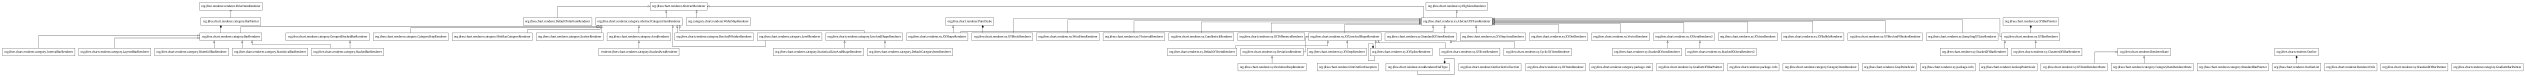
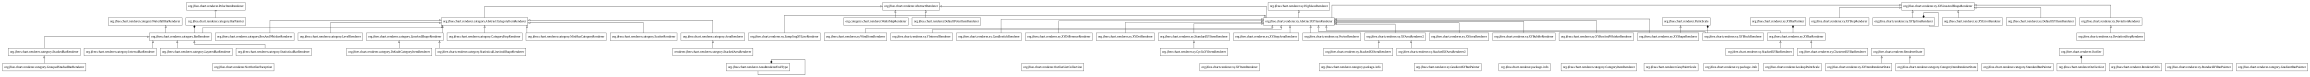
  digraph {
    fontname="PT Serif"
    rankdir=BT
    splines=ortho
    node [fontname="PT Serif" shape=box]
    edge [arrowhead=onormal fontname="PT Serif"]
    "org.jfree.chart.renderer.xy.AbstractXYItemRenderer"
    "org.jfree.chart.renderer.AbstractRenderer"
    "org.jfree.chart.renderer.xy.HighLowRenderer"
    "org.jfree.chart.renderer.xy.DeviationStepRenderer"
    "org.jfree.chart.renderer.xy.DeviationRenderer"
    "org.jfree.chart.renderer.xy.XYLineAndShapeRenderer"
    "org.jfree.chart.renderer.xy.XYDotRenderer"
    "org.jfree.chart.renderer.xy.XYShapeRenderer"
    "org.jfree.chart.renderer.PaintScale"
    "org.jfree.chart.renderer.xy.VectorRenderer"
    "org.jfree.chart.renderer.xy.XYAreaRenderer2"
    "org.jfree.chart.renderer.xy.XYAreaRenderer"
    "org.jfree.chart.renderer.xy.XYStepRenderer"
    "org.jfree.chart.renderer.NotOutlierException"
    "org.jfree.chart.renderer.AreaRendererEndType"
    "org.jfree.chart.renderer.xy.StackedXYBarRenderer"
    "org.jfree.chart.renderer.xy.XYBarRenderer"
    "org.jfree.chart.renderer.xy.XYBarPainter"
    "org.jfree.chart.renderer.DefaultPolarItemRenderer"
    "org.jfree.chart.renderer.OutlierListCollection"
    "org.jfree.chart.renderer.xy.XYItemRenderer"
    "org.jfree.chart.renderer.xy.XYBubbleRenderer"
    "org.jfree.chart.renderer.category.package-info"
    "org.jfree.chart.renderer.category.WaterfallBarRenderer"
    "org.jfree.chart.renderer.category.BarRenderer"
    "org.jfree.chart.renderer.category.AbstractCategoryItemRenderer"
    "org.jfree.chart.renderer.category.BarPainter"
    "org.jfree.chart.renderer.xy.XYBoxAndWhiskerRenderer"
    "org.jfree.chart.renderer.xy.GradientXYBarPainter"
-   "org.jfree.chart.renderer.PolarItemRenderer" [label="org.jfree.renderer.renderer.PolarItemRenderer"]
+   "org.jfree.chart.renderer.PolarItemRenderer"
    "org.jfree.chart.renderer.package-info"
    "org.jfree.chart.renderer.category.StatisticalBarRenderer"
    "org.jfree.chart.renderer.xy.SamplingXYLineRenderer"
    "org.jfree.chart.renderer.category.CategoryItemRenderer"
    "org.jfree.chart.renderer.category.GroupedStackedBarRenderer"
    "org.jfree.chart.renderer.category.StackedBarRenderer"
    "org.jfree.chart.renderer.category.LineAndShapeRenderer"
    "org.jfree.chart.renderer.xy.WindItemRenderer"
    "org.jfree.chart.renderer.xy.YIntervalRenderer"
    "org.jfree.chart.renderer.GrayPaintScale"
    "org.jfree.chart.renderer.category.IntervalBarRenderer"
    "org.jfree.chart.renderer.xy.XYBlockRenderer"
    "org.jfree.chart.renderer.category.CategoryStepRenderer"
    "org.jfree.chart.renderer.xy.package-info"
    "org.jfree.chart.renderer.xy.XYSplineRenderer"
    "org.jfree.chart.renderer.category.LayeredBarRenderer"
    "org.jfree.chart.renderer.category.MinMaxCategoryRenderer"
    n48 [label="org.category.chart.renderer.WaferMapRenderer"]
    "org.jfree.chart.renderer.LookupPaintScale"
    "org.jfree.chart.renderer.xy.XYErrorRenderer"
    "org.jfree.chart.renderer.xy.StackedXYAreaRenderer"
    "org.jfree.chart.renderer.category.ScatterRenderer"
    "org.jfree.chart.renderer.xy.DefaultXYItemRenderer"
    n54 [label="renderer.jfree.chart.renderer.category.StackedAreaRenderer"]
    "org.jfree.chart.renderer.category.AreaRenderer"
    "org.jfree.chart.renderer.xy.CandlestickRenderer"
    "org.jfree.chart.renderer.xy.XYItemRendererState"
    "org.jfree.chart.renderer.RendererState"
    "org.jfree.chart.renderer.xy.XYDifferenceRenderer"
    "org.jfree.chart.renderer.category.StandardBarPainter"
    "org.jfree.chart.renderer.xy.StackedXYAreaRenderer2"
    "org.jfree.chart.renderer.xy.StandardXYItemRenderer"
    "org.jfree.chart.renderer.category.StatisticalLineAndShapeRenderer"
    "org.jfree.chart.renderer.OutlierList"
    "org.jfree.chart.renderer.Outlier"
    "org.jfree.chart.renderer.category.CategoryItemRendererState"
    "org.jfree.chart.renderer.category.DefaultCategoryItemRenderer"
    "org.jfree.chart.renderer.RendererUtils"
    "org.jfree.chart.renderer.xy.CyclicXYItemRenderer"
    "org.jfree.chart.renderer.xy.StandardXYBarPainter"
    "org.jfree.chart.renderer.category.BoxAndWhiskerRenderer"
    "org.jfree.chart.renderer.xy.ClusteredXYBarRenderer"
    "org.jfree.chart.renderer.xy.XYStepAreaRenderer"
    "org.jfree.chart.renderer.category.GradientBarPainter"
    "org.jfree.chart.renderer.category.LevelRenderer"
    "org.jfree.chart.renderer.xy.AbstractXYItemRenderer" -> "org.jfree.chart.renderer.AbstractRenderer"
    "org.jfree.chart.renderer.xy.AbstractXYItemRenderer" -> "org.jfree.chart.renderer.xy.HighLowRenderer"
    "org.jfree.chart.renderer.xy.DeviationStepRenderer" -> "org.jfree.chart.renderer.xy.DeviationRenderer"
    "org.jfree.chart.renderer.xy.DeviationRenderer" -> "org.jfree.chart.renderer.xy.XYLineAndShapeRenderer"
-   "org.jfree.chart.renderer.xy.XYLineAndShapeRenderer" -> "org.jfree.chart.renderer.xy.AbstractXYItemRenderer"
+   "org.jfree.chart.renderer.xy.AbstractXYItemRenderer" -> "org.jfree.chart.renderer.xy.XYLineAndShapeRenderer"
    "org.jfree.chart.renderer.xy.XYDotRenderer" -> "org.jfree.chart.renderer.xy.AbstractXYItemRenderer"
    "org.jfree.chart.renderer.xy.XYShapeRenderer" -> "org.jfree.chart.renderer.xy.AbstractXYItemRenderer"
    "org.jfree.chart.renderer.xy.XYShapeRenderer" -> "org.jfree.chart.renderer.PaintScale"
    "org.jfree.chart.renderer.xy.VectorRenderer" -> "org.jfree.chart.renderer.xy.AbstractXYItemRenderer"
    "org.jfree.chart.renderer.xy.XYAreaRenderer2" -> "org.jfree.chart.renderer.xy.AbstractXYItemRenderer"
    "org.jfree.chart.renderer.xy.XYAreaRenderer" -> "org.jfree.chart.renderer.xy.AbstractXYItemRenderer"
    "org.jfree.chart.renderer.xy.XYStepRenderer" -> "org.jfree.chart.renderer.xy.XYLineAndShapeRenderer"
    "org.jfree.chart.renderer.AreaRendererEndType" -> "org.jfree.chart.renderer.AreaRendererEndType" [arrowhead=diamond]
    "org.jfree.chart.renderer.xy.StackedXYBarRenderer" -> "org.jfree.chart.renderer.xy.XYBarRenderer"
    "org.jfree.chart.renderer.xy.XYBarRenderer" -> "org.jfree.chart.renderer.xy.AbstractXYItemRenderer"
    "org.jfree.chart.renderer.xy.XYBarRenderer" -> "org.jfree.chart.renderer.xy.XYBarPainter" [arrowhead=diamond]
    "org.jfree.chart.renderer.DefaultPolarItemRenderer" -> "org.jfree.chart.renderer.AbstractRenderer"
    "org.jfree.chart.renderer.xy.XYBubbleRenderer" -> "org.jfree.chart.renderer.xy.AbstractXYItemRenderer"
-   "org.jfree.chart.renderer.category.WaterfallBarRenderer" -> "org.jfree.chart.renderer.category.BarRenderer"
+   "org.jfree.chart.renderer.category.BarRenderer" -> "org.jfree.chart.renderer.category.WaterfallBarRenderer"
    "org.jfree.chart.renderer.category.BarRenderer" -> "org.jfree.chart.renderer.category.AbstractCategoryItemRenderer"
    "org.jfree.chart.renderer.category.BarRenderer" -> "org.jfree.chart.renderer.category.BarPainter" [arrowhead=diamond]
    "org.jfree.chart.renderer.category.AbstractCategoryItemRenderer" -> "org.jfree.chart.renderer.AbstractRenderer"
    "org.jfree.chart.renderer.category.BarPainter" -> "org.jfree.chart.renderer.PolarItemRenderer" [arrowhead=curve]
    "org.jfree.chart.renderer.xy.XYBoxAndWhiskerRenderer" -> "org.jfree.chart.renderer.xy.AbstractXYItemRenderer"
    "org.jfree.chart.renderer.category.StatisticalBarRenderer" -> "org.jfree.chart.renderer.category.BarRenderer"
    "org.jfree.chart.renderer.xy.SamplingXYLineRenderer" -> "org.jfree.chart.renderer.xy.AbstractXYItemRenderer"
-   "org.jfree.chart.renderer.category.StackedBarRenderer" -> "org.jfree.chart.renderer.category.GroupedStackedBarRenderer"
+   "org.jfree.chart.renderer.category.GroupedStackedBarRenderer" -> "org.jfree.chart.renderer.category.StackedBarRenderer"
    "org.jfree.chart.renderer.category.StackedBarRenderer" -> "org.jfree.chart.renderer.category.BarRenderer"
    "org.jfree.chart.renderer.category.LineAndShapeRenderer" -> "org.jfree.chart.renderer.category.AbstractCategoryItemRenderer"
    "org.jfree.chart.renderer.xy.WindItemRenderer" -> "org.jfree.chart.renderer.xy.AbstractXYItemRenderer"
    "org.jfree.chart.renderer.xy.YIntervalRenderer" -> "org.jfree.chart.renderer.xy.AbstractXYItemRenderer"
    "org.jfree.chart.renderer.category.IntervalBarRenderer" -> "org.jfree.chart.renderer.category.BarRenderer"
    "org.jfree.chart.renderer.xy.XYBlockRenderer" -> "org.jfree.chart.renderer.xy.AbstractXYItemRenderer"
    "org.jfree.chart.renderer.xy.XYBlockRenderer" -> "org.jfree.chart.renderer.PaintScale" [arrowhead=diamond]
    "org.jfree.chart.renderer.category.CategoryStepRenderer" -> "org.jfree.chart.renderer.category.AbstractCategoryItemRenderer"
    "org.jfree.chart.renderer.xy.XYSplineRenderer" -> "org.jfree.chart.renderer.xy.XYLineAndShapeRenderer"
    "org.jfree.chart.renderer.xy.XYSplineRenderer" -> "org.jfree.chart.renderer.xy.XYSplineRenderer" [arrowhead=diamond]
    "org.jfree.chart.renderer.category.LayeredBarRenderer" -> "org.jfree.chart.renderer.category.BarRenderer"
    "org.jfree.chart.renderer.category.MinMaxCategoryRenderer" -> "org.jfree.chart.renderer.category.AbstractCategoryItemRenderer"
    n48 -> "org.jfree.chart.renderer.AbstractRenderer"
    "org.jfree.chart.renderer.xy.XYErrorRenderer" -> "org.jfree.chart.renderer.xy.XYLineAndShapeRenderer"
    "org.jfree.chart.renderer.xy.StackedXYAreaRenderer" -> "org.jfree.chart.renderer.xy.XYAreaRenderer2"
    "org.jfree.chart.renderer.category.ScatterRenderer" -> "org.jfree.chart.renderer.category.AbstractCategoryItemRenderer"
    "org.jfree.chart.renderer.xy.DefaultXYItemRenderer" -> "org.jfree.chart.renderer.xy.XYLineAndShapeRenderer"
    n54 -> "org.jfree.chart.renderer.category.AreaRenderer"
    "org.jfree.chart.renderer.category.AreaRenderer" -> "org.jfree.chart.renderer.category.AbstractCategoryItemRenderer"
    "org.jfree.chart.renderer.xy.CandlestickRenderer" -> "org.jfree.chart.renderer.xy.AbstractXYItemRenderer"
    "org.jfree.chart.renderer.xy.XYItemRendererState" -> "org.jfree.chart.renderer.RendererState"
    "org.jfree.chart.renderer.xy.XYDifferenceRenderer" -> "org.jfree.chart.renderer.xy.AbstractXYItemRenderer"
    "org.jfree.chart.renderer.xy.StackedXYAreaRenderer2" -> "org.jfree.chart.renderer.xy.XYAreaRenderer2"
    "org.jfree.chart.renderer.xy.StandardXYItemRenderer" -> "org.jfree.chart.renderer.xy.AbstractXYItemRenderer"
    "org.jfree.chart.renderer.category.StatisticalLineAndShapeRenderer" -> "org.jfree.chart.renderer.category.LineAndShapeRenderer"
    "org.jfree.chart.renderer.OutlierList" -> "org.jfree.chart.renderer.Outlier" [arrowhead=diamond]
    "org.jfree.chart.renderer.category.CategoryItemRendererState" -> "org.jfree.chart.renderer.RendererState"
    "org.jfree.chart.renderer.category.DefaultCategoryItemRenderer" -> "org.jfree.chart.renderer.category.LineAndShapeRenderer"
    "org.jfree.chart.renderer.xy.CyclicXYItemRenderer" -> "org.jfree.chart.renderer.xy.StandardXYItemRenderer"
    "org.jfree.chart.renderer.category.BoxAndWhiskerRenderer" -> "org.jfree.chart.renderer.category.AbstractCategoryItemRenderer"
    "org.jfree.chart.renderer.xy.ClusteredXYBarRenderer" -> "org.jfree.chart.renderer.xy.XYBarRenderer"
    "org.jfree.chart.renderer.xy.XYStepAreaRenderer" -> "org.jfree.chart.renderer.xy.AbstractXYItemRenderer"
    "org.jfree.chart.renderer.category.LevelRenderer" -> "org.jfree.chart.renderer.category.AbstractCategoryItemRenderer"
  }
